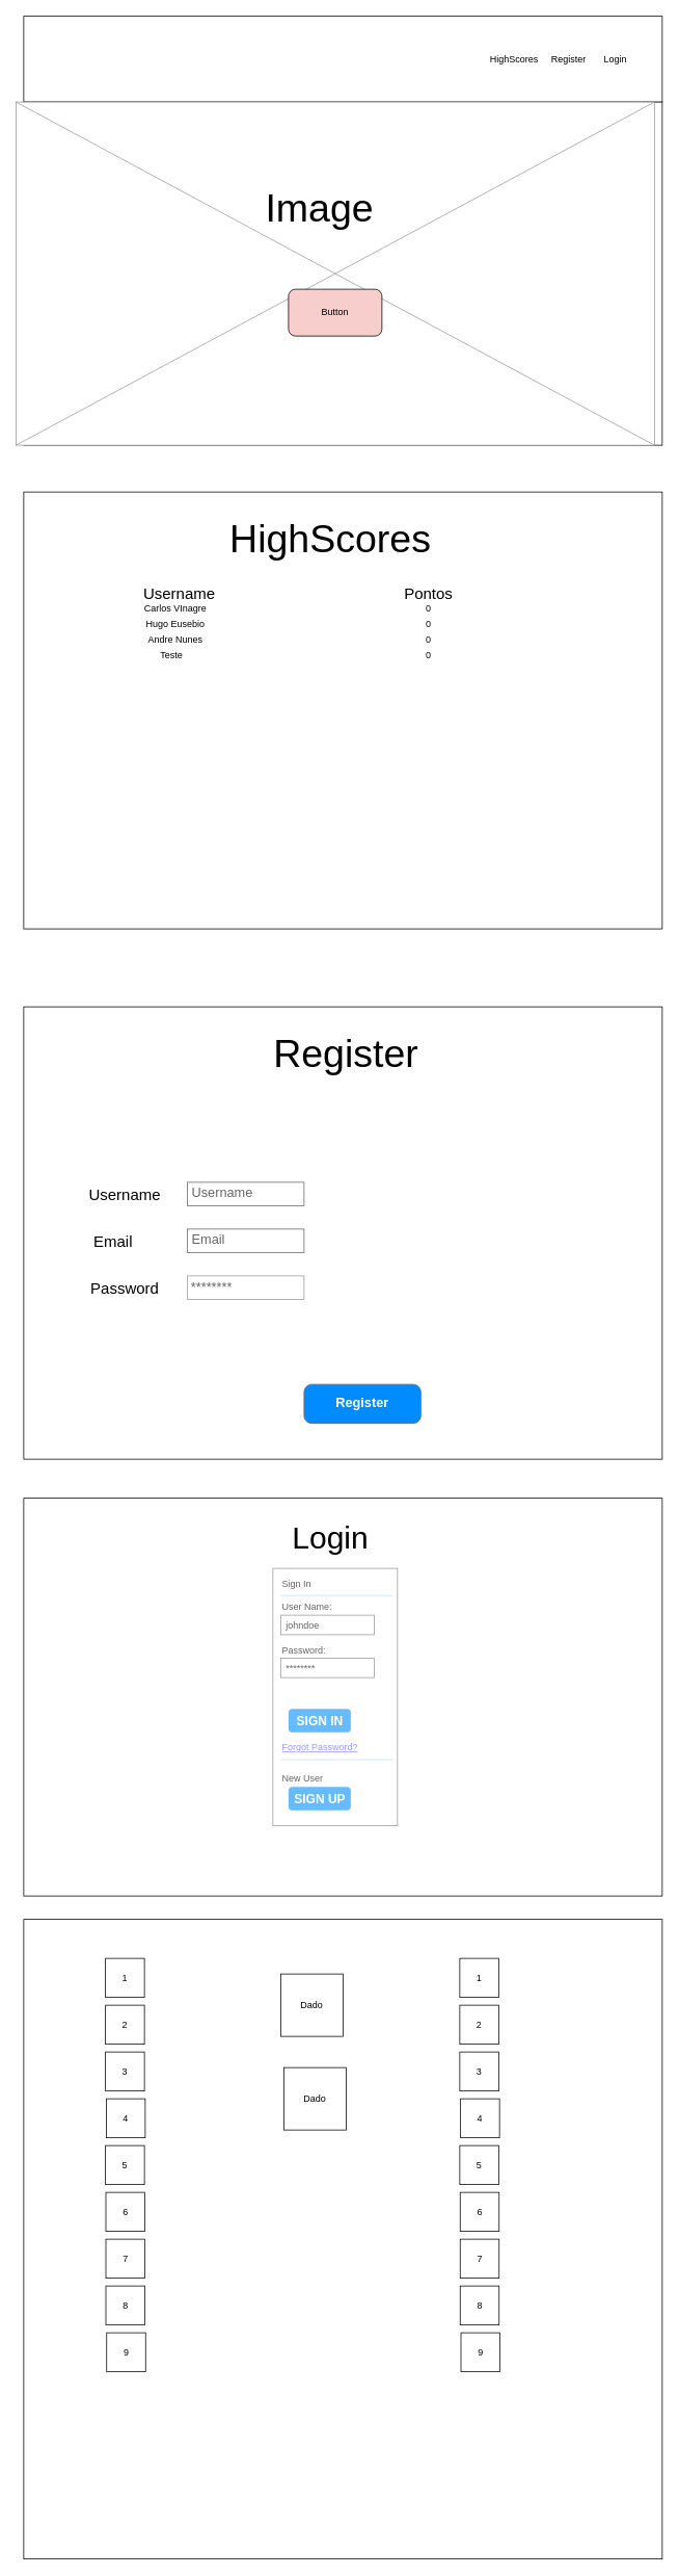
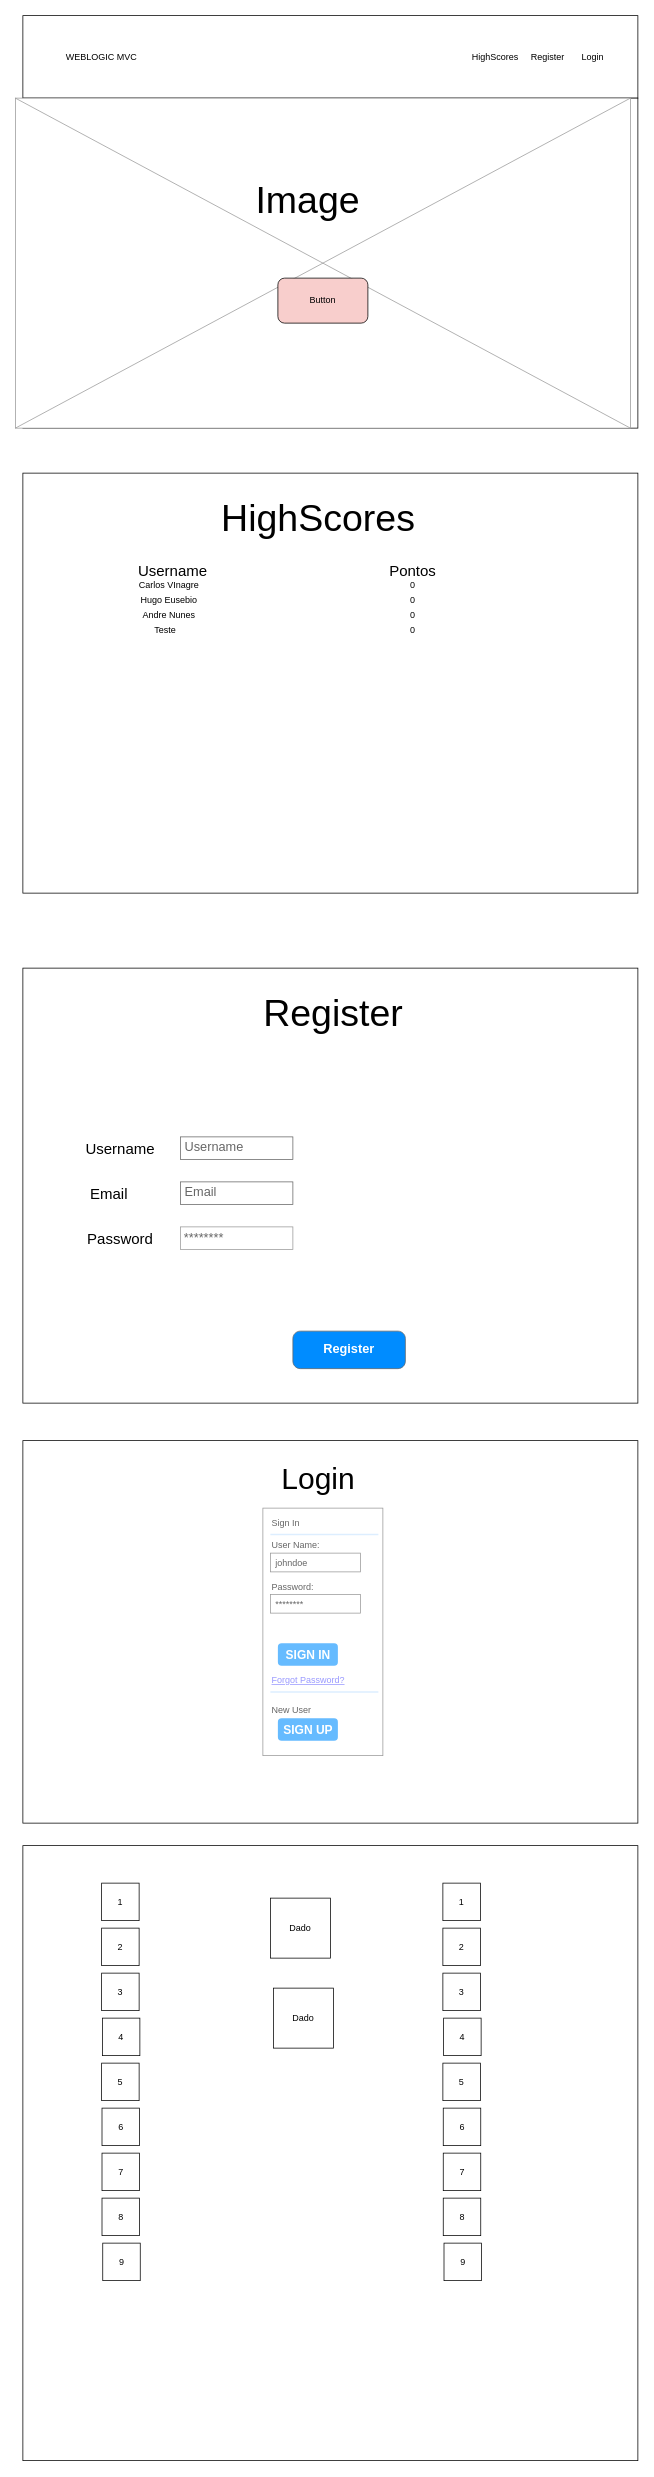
  <mxCell id="0" />
  <mxCell id="1" parent="0" />
  <mxCell id="2" value="" style="rounded=0;whiteSpace=wrap;html=1;" vertex="1" parent="1"><mxGeometry width="820" height="110" as="geometry" x="30" y="20" /></mxCell>
+ <mxCell id="3" value="WEBLOGIC MVC" style="text;html=1;strokeColor=none;fillColor=none;align=center;verticalAlign=middle;whiteSpace=wrap;rounded=0;" vertex="1" parent="1"><mxGeometry x="70" y="65" width="130" height="20" as="geometry" /></mxCell>
  <mxCell id="4" value="HighScores" style="text;html=1;strokeColor=none;fillColor=none;align=center;verticalAlign=middle;whiteSpace=wrap;rounded=0;" vertex="1" parent="1"><mxGeometry x="620" y="65" width="80" height="20" as="geometry" /></mxCell>
  <mxCell id="5" value="Register" style="text;html=1;strokeColor=none;fillColor=none;align=center;verticalAlign=middle;whiteSpace=wrap;rounded=0;" vertex="1" parent="1"><mxGeometry x="710" y="65" width="40" height="20" as="geometry" /></mxCell>
  <mxCell id="6" value="Login" style="text;html=1;strokeColor=none;fillColor=none;align=center;verticalAlign=middle;whiteSpace=wrap;rounded=0;" vertex="1" parent="1"><mxGeometry x="770" y="65" width="40" height="20" as="geometry" /></mxCell>
  <mxCell id="7" value="" style="rounded=0;whiteSpace=wrap;html=1;" vertex="1" parent="1"><mxGeometry y="130" width="820" height="440" as="geometry" x="30" /></mxCell>
  <mxCell id="8" value="" style="rounded=0;whiteSpace=wrap;html=1;" vertex="1" parent="1"><mxGeometry y="630" width="820" height="560" as="geometry" x="30" /></mxCell>
  <mxCell id="9" value="&lt;font style=&quot;font-size: 50px&quot;&gt;HighScores&lt;/font&gt;" style="text;html=1;strokeColor=none;fillColor=none;align=center;verticalAlign=middle;whiteSpace=wrap;rounded=0;" vertex="1" parent="1"><mxGeometry x="404" y="680" width="40" height="20" as="geometry" /></mxCell>
  <mxCell id="10" value="&lt;font style=&quot;font-size: 20px&quot;&gt;Username&lt;/font&gt;" style="text;html=1;strokeColor=none;fillColor=none;align=center;verticalAlign=middle;whiteSpace=wrap;rounded=0;" vertex="1" parent="1"><mxGeometry x="210" y="750" width="40" height="20" as="geometry" /></mxCell>
  <mxCell id="11" value="&lt;font style=&quot;font-size: 20px&quot;&gt;Pontos&lt;/font&gt;" style="text;html=1;strokeColor=none;fillColor=none;align=center;verticalAlign=middle;whiteSpace=wrap;rounded=0;" vertex="1" parent="1"><mxGeometry x="530" y="750" width="40" height="20" as="geometry" /></mxCell>
  <mxCell id="12" value="" style="verticalLabelPosition=bottom;shadow=0;dashed=0;align=center;html=1;verticalAlign=top;strokeWidth=1;shape=mxgraph.mockup.graphics.simpleIcon;strokeColor=#999999;" vertex="1" parent="1"><mxGeometry x="20" y="130" width="820" height="440" as="geometry" /></mxCell>
  <mxCell id="13" value="Button" style="rounded=1;whiteSpace=wrap;html=1;fillColor=#f8cecc;" vertex="1" parent="1"><mxGeometry x="370" y="370" width="120" height="60" as="geometry" /></mxCell>
  <mxCell id="14" value="&lt;font style=&quot;font-size: 50px&quot;&gt;Image&lt;/font&gt;" style="text;html=1;strokeColor=none;fillColor=none;align=center;verticalAlign=middle;whiteSpace=wrap;rounded=0;" vertex="1" parent="1"><mxGeometry x="280" y="220" width="260" height="90" as="geometry" /></mxCell>
  <mxCell id="15" value="Carlos VInagre" style="text;html=1;strokeColor=none;fillColor=none;align=center;verticalAlign=middle;whiteSpace=wrap;rounded=0;" vertex="1" parent="1"><mxGeometry x="170" y="770" width="110" height="20" as="geometry" /></mxCell>
  <mxCell id="16" value="Hugo Eusebio" style="text;html=1;strokeColor=none;fillColor=none;align=center;verticalAlign=middle;whiteSpace=wrap;rounded=0;" vertex="1" parent="1"><mxGeometry x="180" y="790" width="90" height="20" as="geometry" /></mxCell>
  <mxCell id="17" value="Andre Nunes" style="text;html=1;strokeColor=none;fillColor=none;align=center;verticalAlign=middle;whiteSpace=wrap;rounded=0;" vertex="1" parent="1"><mxGeometry x="165" y="810" width="120" height="20" as="geometry" /></mxCell>
  <mxCell id="18" value="0" style="text;html=1;strokeColor=none;fillColor=none;align=center;verticalAlign=middle;whiteSpace=wrap;rounded=0;" vertex="1" parent="1"><mxGeometry x="530" y="770" width="40" height="20" as="geometry" /></mxCell>
  <mxCell id="19" value="0" style="text;html=1;strokeColor=none;fillColor=none;align=center;verticalAlign=middle;whiteSpace=wrap;rounded=0;" vertex="1" parent="1"><mxGeometry x="530" y="790" width="40" height="20" as="geometry" /></mxCell>
  <mxCell id="20" value="0" style="text;html=1;strokeColor=none;fillColor=none;align=center;verticalAlign=middle;whiteSpace=wrap;rounded=0;" vertex="1" parent="1"><mxGeometry x="530" y="810" width="40" height="20" as="geometry" /></mxCell>
  <mxCell id="21" value="Teste" style="text;html=1;strokeColor=none;fillColor=none;align=center;verticalAlign=middle;whiteSpace=wrap;rounded=0;" vertex="1" parent="1"><mxGeometry x="200" y="830" width="40" height="20" as="geometry" /></mxCell>
  <mxCell id="22" value="0" style="text;html=1;strokeColor=none;fillColor=none;align=center;verticalAlign=middle;whiteSpace=wrap;rounded=0;" vertex="1" parent="1"><mxGeometry x="530" y="830" width="40" height="20" as="geometry" /></mxCell>
  <mxCell id="23" value="" style="rounded=0;whiteSpace=wrap;html=1;" vertex="1" parent="1"><mxGeometry y="1290" width="820" height="580" as="geometry" x="30" /></mxCell>
  <mxCell id="24" value="&lt;font style=&quot;font-size: 50px&quot;&gt;Register&lt;/font&gt;" style="text;html=1;strokeColor=none;fillColor=none;align=center;verticalAlign=middle;whiteSpace=wrap;rounded=0;" vertex="1" parent="1"><mxGeometry x="424" y="1340" width="40" height="20" as="geometry" /></mxCell>
  <mxCell id="25" value="&lt;font style=&quot;font-size: 20px&quot;&gt;Username&lt;/font&gt;" style="text;html=1;strokeColor=none;fillColor=none;align=center;verticalAlign=middle;whiteSpace=wrap;rounded=0;" vertex="1" parent="1"><mxGeometry x="140" y="1520" width="40" height="20" as="geometry" /></mxCell>
  <mxCell id="26" value="&lt;font style=&quot;font-size: 20px&quot;&gt;Email&lt;/font&gt;" style="text;html=1;strokeColor=none;fillColor=none;align=center;verticalAlign=middle;whiteSpace=wrap;rounded=0;" vertex="1" parent="1"><mxGeometry x="125" y="1580" width="40" height="20" as="geometry" /></mxCell>
  <mxCell id="27" value="&lt;font style=&quot;font-size: 20px&quot;&gt;Password&lt;/font&gt;" style="text;html=1;strokeColor=none;fillColor=none;align=center;verticalAlign=middle;whiteSpace=wrap;rounded=0;" vertex="1" parent="1"><mxGeometry x="140" y="1640" width="40" height="20" as="geometry" /></mxCell>
  <mxCell id="28" value="Register" style="strokeWidth=1;shadow=0;dashed=0;align=center;html=1;shape=mxgraph.mockup.buttons.button;strokeColor=#666666;fontColor=#ffffff;mainText=;buttonStyle=round;fontSize=17;fontStyle=1;fillColor=#008cff;whiteSpace=wrap;" vertex="1" parent="1"><mxGeometry x="390" y="1774" width="150" height="50" as="geometry" /></mxCell>
  <mxCell id="29" value="********" style="strokeWidth=1;shadow=0;dashed=0;align=center;html=1;shape=mxgraph.mockup.forms.pwField;strokeColor=#999999;mainText=;align=left;fontColor=#666666;fontSize=17;spacingLeft=3;" vertex="1" parent="1"><mxGeometry x="240" y="1635" width="150" height="30" as="geometry" /></mxCell>
  <mxCell id="30" value="Username" style="strokeWidth=1;shadow=0;dashed=0;align=center;html=1;shape=mxgraph.mockup.text.textBox;fontColor=#666666;align=left;fontSize=17;spacingLeft=4;spacingTop=-3;strokeColor=#666666;mainText=" vertex="1" parent="1"><mxGeometry x="240" y="1515" width="150" height="30" as="geometry" /></mxCell>
  <mxCell id="31" value="Email" style="strokeWidth=1;shadow=0;dashed=0;align=center;html=1;shape=mxgraph.mockup.text.textBox;fontColor=#666666;align=left;fontSize=17;spacingLeft=4;spacingTop=-3;strokeColor=#666666;mainText=" vertex="1" parent="1"><mxGeometry x="240" y="1575" width="150" height="30" as="geometry" /></mxCell>
  <mxCell id="32" value="" style="rounded=0;whiteSpace=wrap;html=1;" vertex="1" parent="1"><mxGeometry y="1920" width="820" height="510" as="geometry" x="30" /></mxCell>
  <mxCell id="33" value="&lt;font style=&quot;font-size: 40px&quot;&gt;Login&lt;/font&gt;" style="text;html=1;strokeColor=none;fillColor=none;align=center;verticalAlign=middle;whiteSpace=wrap;rounded=0;" vertex="1" parent="1"><mxGeometry x="404" y="1960" width="40" height="20" as="geometry" /></mxCell>
  <mxCell id="34" value="" style="strokeWidth=1;shadow=0;dashed=0;align=center;html=1;shape=mxgraph.mockup.forms.rrect;rSize=0;strokeColor=#999999;fillColor=#ffffff;" vertex="1" parent="1"><mxGeometry x="350" y="2010" width="160" height="330" as="geometry" /></mxCell>
  <mxCell id="35" value="Sign In" style="strokeWidth=1;shadow=0;dashed=0;align=center;html=1;shape=mxgraph.mockup.forms.anchor;fontSize=12;fontColor=#666666;align=left;resizeWidth=1;spacingLeft=0;" vertex="1" parent="34"><mxGeometry width="80.0" height="20" relative="1" as="geometry"><mxPoint x="10" y="10" as="offset" /></mxGeometry></mxCell>
  <mxCell id="36" value="" style="shape=line;strokeColor=#ddeeff;strokeWidth=2;html=1;resizeWidth=1;" vertex="1" parent="34"><mxGeometry width="144.0" height="10" relative="1" as="geometry"><mxPoint x="10" y="30" as="offset" /></mxGeometry></mxCell>
  <mxCell id="37" value="User Name:" style="strokeWidth=1;shadow=0;dashed=0;align=center;html=1;shape=mxgraph.mockup.forms.anchor;fontSize=12;fontColor=#666666;align=left;resizeWidth=1;spacingLeft=0;" vertex="1" parent="34"><mxGeometry width="80.0" height="20" relative="1" as="geometry"><mxPoint x="10" y="40" as="offset" /></mxGeometry></mxCell>
  <mxCell id="38" value="johndoe" style="strokeWidth=1;shadow=0;dashed=0;align=center;html=1;shape=mxgraph.mockup.forms.rrect;rSize=0;strokeColor=#999999;fontColor=#666666;align=left;spacingLeft=5;resizeWidth=1;" vertex="1" parent="34"><mxGeometry width="120" height="25" relative="1" as="geometry"><mxPoint x="10" y="60" as="offset" /></mxGeometry></mxCell>
  <mxCell id="39" value="Password:" style="strokeWidth=1;shadow=0;dashed=0;align=center;html=1;shape=mxgraph.mockup.forms.anchor;fontSize=12;fontColor=#666666;align=left;resizeWidth=1;spacingLeft=0;" vertex="1" parent="34"><mxGeometry width="80.0" height="20" relative="1" as="geometry"><mxPoint x="10" y="95" as="offset" /></mxGeometry></mxCell>
  <mxCell id="40" value="********" style="strokeWidth=1;shadow=0;dashed=0;align=center;html=1;shape=mxgraph.mockup.forms.rrect;rSize=0;strokeColor=#999999;fontColor=#666666;align=left;spacingLeft=5;resizeWidth=1;" vertex="1" parent="34"><mxGeometry width="120" height="25" relative="1" as="geometry"><mxPoint x="10" y="115" as="offset" /></mxGeometry></mxCell>
  <mxCell id="41" value="SIGN IN" style="strokeWidth=1;shadow=0;dashed=0;align=center;html=1;shape=mxgraph.mockup.forms.rrect;rSize=5;strokeColor=none;fontColor=#ffffff;fillColor=#66bbff;fontSize=16;fontStyle=1;" vertex="1" parent="34"><mxGeometry y="1" width="80" height="30" relative="1" as="geometry"><mxPoint x="20" y="-150" as="offset" /></mxGeometry></mxCell>
  <mxCell id="42" value="Forgot Password?" style="strokeWidth=1;shadow=0;dashed=0;align=center;html=1;shape=mxgraph.mockup.forms.anchor;fontSize=12;fontColor=#9999ff;align=left;spacingLeft=0;fontStyle=4;resizeWidth=1;" vertex="1" parent="34"><mxGeometry y="1" width="120" height="20" relative="1" as="geometry"><mxPoint x="10" y="-110" as="offset" /></mxGeometry></mxCell>
  <mxCell id="43" value="" style="shape=line;strokeColor=#ddeeff;strokeWidth=2;html=1;resizeWidth=1;" vertex="1" parent="34"><mxGeometry y="1" width="144.0" height="10" relative="1" as="geometry"><mxPoint x="10" y="-90" as="offset" /></mxGeometry></mxCell>
  <mxCell id="44" value="New User" style="strokeWidth=1;shadow=0;dashed=0;align=center;html=1;shape=mxgraph.mockup.forms.anchor;fontSize=12;fontColor=#666666;align=left;spacingLeft=0;resizeWidth=1;" vertex="1" parent="34"><mxGeometry y="1" width="120" height="20" relative="1" as="geometry"><mxPoint x="10" y="-70" as="offset" /></mxGeometry></mxCell>
  <mxCell id="45" value="SIGN UP" style="strokeWidth=1;shadow=0;dashed=0;align=center;html=1;shape=mxgraph.mockup.forms.rrect;rSize=5;strokeColor=none;fontColor=#ffffff;fillColor=#66bbff;fontSize=16;fontStyle=1;" vertex="1" parent="34"><mxGeometry y="1" width="80" height="30" relative="1" as="geometry"><mxPoint x="20" y="-50" as="offset" /></mxGeometry></mxCell>
  <mxCell id="46" value="" style="whiteSpace=wrap;html=1;aspect=fixed;" vertex="1" parent="1"><mxGeometry y="2460" width="820" height="820" as="geometry" x="30" /></mxCell>
  <mxCell id="47" value="Dado" style="whiteSpace=wrap;html=1;aspect=fixed;" vertex="1" parent="1"><mxGeometry x="360" y="2530" width="80" height="80" as="geometry" /></mxCell>
  <mxCell id="48" value="Dado" style="whiteSpace=wrap;html=1;aspect=fixed;" vertex="1" parent="1"><mxGeometry x="364" y="2650" width="80" height="80" as="geometry" /></mxCell>
  <mxCell id="49" value="1" style="whiteSpace=wrap;html=1;aspect=fixed;" vertex="1" parent="1"><mxGeometry x="135" y="2510" width="50" height="50" as="geometry" /></mxCell>
  <mxCell id="50" value="2" style="whiteSpace=wrap;html=1;aspect=fixed;" vertex="1" parent="1"><mxGeometry x="135" y="2570" width="50" height="50" as="geometry" /></mxCell>
  <mxCell id="51" value="3" style="whiteSpace=wrap;html=1;aspect=fixed;" vertex="1" parent="1"><mxGeometry x="135" y="2630" width="50" height="50" as="geometry" /></mxCell>
  <mxCell id="52" value="4" style="whiteSpace=wrap;html=1;aspect=fixed;" vertex="1" parent="1"><mxGeometry x="136" y="2690" width="50" height="50" as="geometry" /></mxCell>
  <mxCell id="53" value="5" style="whiteSpace=wrap;html=1;aspect=fixed;" vertex="1" parent="1"><mxGeometry x="135" y="2750" width="50" height="50" as="geometry" /></mxCell>
  <mxCell id="54" value="6" style="whiteSpace=wrap;html=1;aspect=fixed;" vertex="1" parent="1"><mxGeometry x="135.5" y="2810" width="50" height="50" as="geometry" /></mxCell>
  <mxCell id="55" value="7" style="whiteSpace=wrap;html=1;aspect=fixed;" vertex="1" parent="1"><mxGeometry x="135.5" y="2870" width="50" height="50" as="geometry" /></mxCell>
  <mxCell id="56" value="8" style="whiteSpace=wrap;html=1;aspect=fixed;" vertex="1" parent="1"><mxGeometry x="135.5" y="2930" width="50" height="50" as="geometry" /></mxCell>
  <mxCell id="57" value="9" style="whiteSpace=wrap;html=1;aspect=fixed;" vertex="1" parent="1"><mxGeometry x="136.5" y="2990" width="50" height="50" as="geometry" /></mxCell>
  <mxCell id="58" value="1" style="whiteSpace=wrap;html=1;aspect=fixed;" vertex="1" parent="1"><mxGeometry x="590" y="2510" width="50" height="50" as="geometry" /></mxCell>
  <mxCell id="59" value="2" style="whiteSpace=wrap;html=1;aspect=fixed;" vertex="1" parent="1"><mxGeometry x="590" y="2570" width="50" height="50" as="geometry" /></mxCell>
  <mxCell id="60" value="3" style="whiteSpace=wrap;html=1;aspect=fixed;" vertex="1" parent="1"><mxGeometry x="590" y="2630" width="50" height="50" as="geometry" /></mxCell>
  <mxCell id="61" value="4" style="whiteSpace=wrap;html=1;aspect=fixed;" vertex="1" parent="1"><mxGeometry x="591" y="2690" width="50" height="50" as="geometry" /></mxCell>
  <mxCell id="62" value="5" style="whiteSpace=wrap;html=1;aspect=fixed;" vertex="1" parent="1"><mxGeometry x="590" y="2750" width="50" height="50" as="geometry" /></mxCell>
  <mxCell id="63" value="6" style="whiteSpace=wrap;html=1;aspect=fixed;" vertex="1" parent="1"><mxGeometry x="590.5" y="2810" width="50" height="50" as="geometry" /></mxCell>
  <mxCell id="64" value="7" style="whiteSpace=wrap;html=1;aspect=fixed;" vertex="1" parent="1"><mxGeometry x="590.5" y="2870" width="50" height="50" as="geometry" /></mxCell>
  <mxCell id="65" value="8" style="whiteSpace=wrap;html=1;aspect=fixed;" vertex="1" parent="1"><mxGeometry x="590.5" y="2930" width="50" height="50" as="geometry" /></mxCell>
  <mxCell id="66" value="9" style="whiteSpace=wrap;html=1;aspect=fixed;" vertex="1" parent="1"><mxGeometry x="591.5" y="2990" width="50" height="50" as="geometry" /></mxCell>
